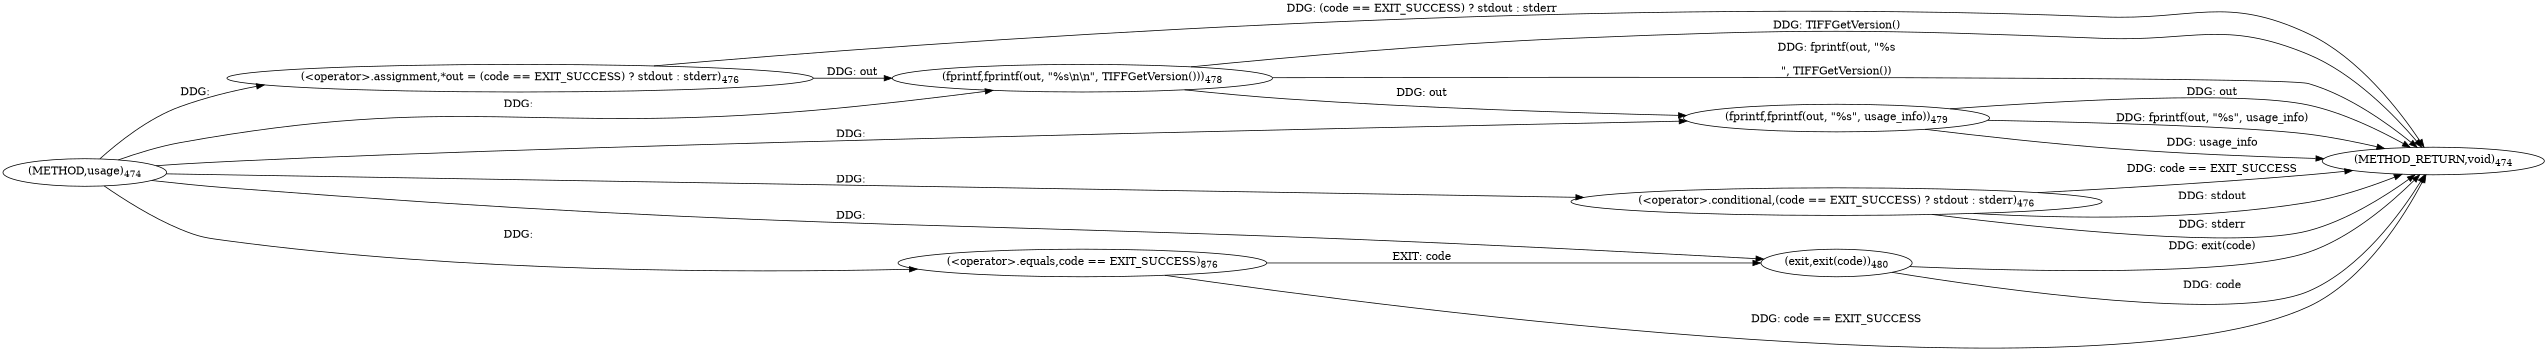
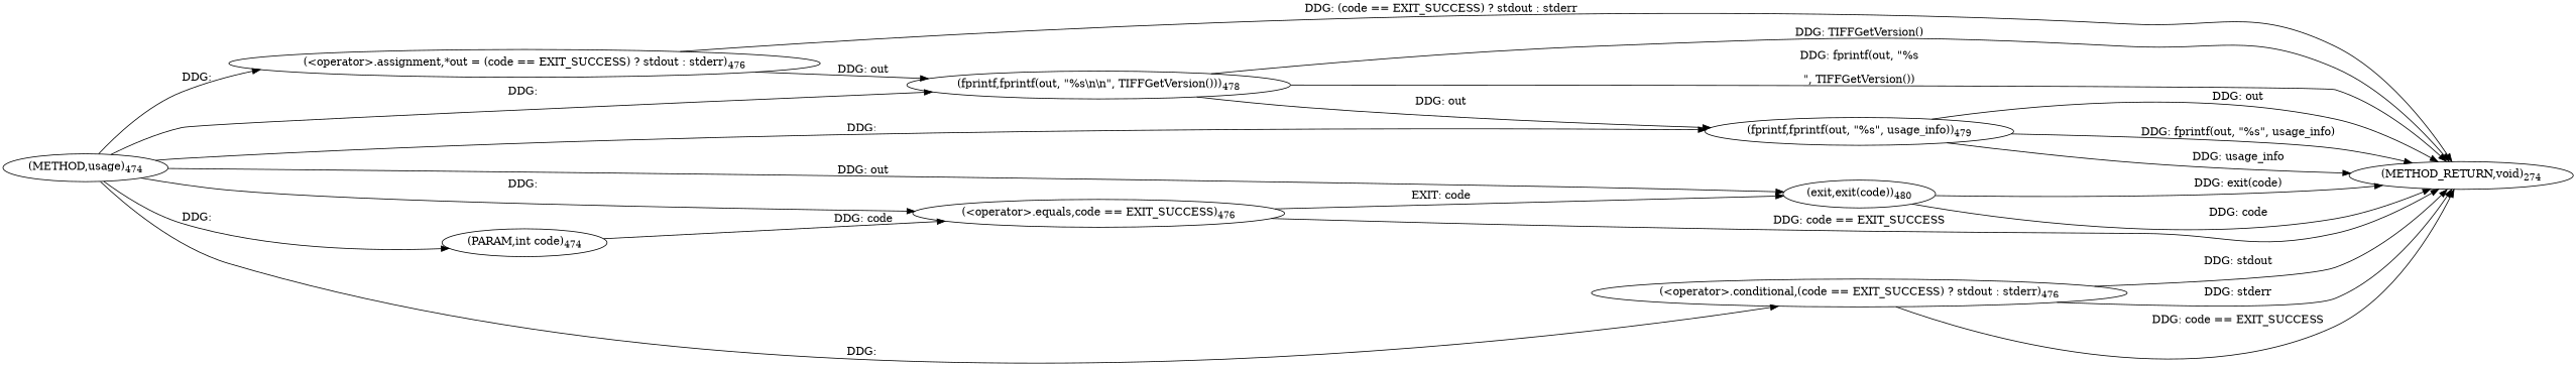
  digraph {
    rankdir=LR
    n1 [label=<(METHOD,usage)<SUB>474</SUB>>]
+   n2 [label=<(PARAM,int code)<SUB>474</SUB>>]
    n3 [label=<(&lt;operator&gt;.assignment,*out = (code == EXIT_SUCCESS) ? stdout : stderr)<SUB>476</SUB>>]
    n4 [label=<(fprintf,fprintf(out, &quot;%s\n\n&quot;, TIFFGetVersion()))<SUB>478</SUB>>]
    n5 [label=<(fprintf,fprintf(out, &quot;%s&quot;, usage_info))<SUB>479</SUB>>]
    n6 [label=<(exit,exit(code))<SUB>480</SUB>>]
    n7 [label=<(&lt;operator&gt;.conditional,(code == EXIT_SUCCESS) ? stdout : stderr)<SUB>476</SUB>>]
-   n8 [label=<(&lt;operator&gt;.equals,code == EXIT_SUCCESS)<SUB>876</SUB>>]
-   n9 [label=<(METHOD_RETURN,void)<SUB>474</SUB>>]
+   n8 [label=<(&lt;operator&gt;.equals,code == EXIT_SUCCESS)<SUB>476</SUB>>]
+   n9 [label=<(METHOD_RETURN,void)<SUB>274</SUB>>]
+   n1 -> n2 [label="DDG: "]
    n1 -> n3 [label="DDG: "]
    n1 -> n4 [label="DDG: "]
    n1 -> n5 [label="DDG: "]
-   n1 -> n6 [label="DDG: "]
+   n1 -> n6 [label="DDG: out"]
    n1 -> n7 [label="DDG: "]
    n1 -> n8 [label="DDG: "]
+   n2 -> n8 [label="DDG: code"]
    n3 -> n4 [label="DDG: out"]
    n3 -> n9 [label="DDG: (code == EXIT_SUCCESS) ? stdout : stderr"]
    n4 -> n5 [label="DDG: out"]
    n4 -> n9 [label="DDG: TIFFGetVersion()"]
    n4 -> n9 [label="DDG: fprintf(out, &quot;%s\n\n&quot;, TIFFGetVersion())"]
    n5 -> n9 [label="DDG: out"]
    n5 -> n9 [label="DDG: fprintf(out, &quot;%s&quot;, usage_info)"]
    n5 -> n9 [label="DDG: usage_info"]
    n6 -> n9 [label="DDG: code"]
    n6 -> n9 [label="DDG: exit(code)"]
    n7 -> n9 [label="DDG: code == EXIT_SUCCESS"]
    n7 -> n9 [label="DDG: stdout"]
    n7 -> n9 [label="DDG: stderr"]
    n8 -> n6 [label="EXIT: code"]
    n8 -> n9 [label="DDG: code == EXIT_SUCCESS"]
  }
